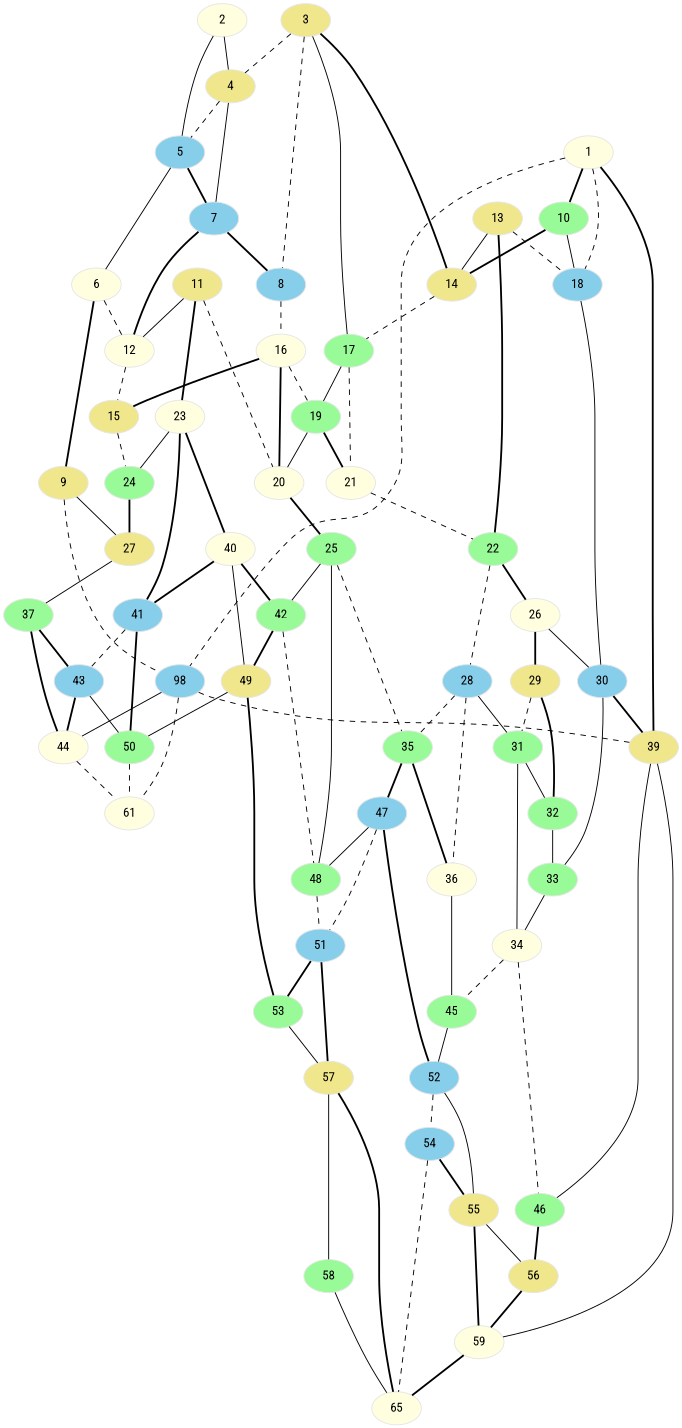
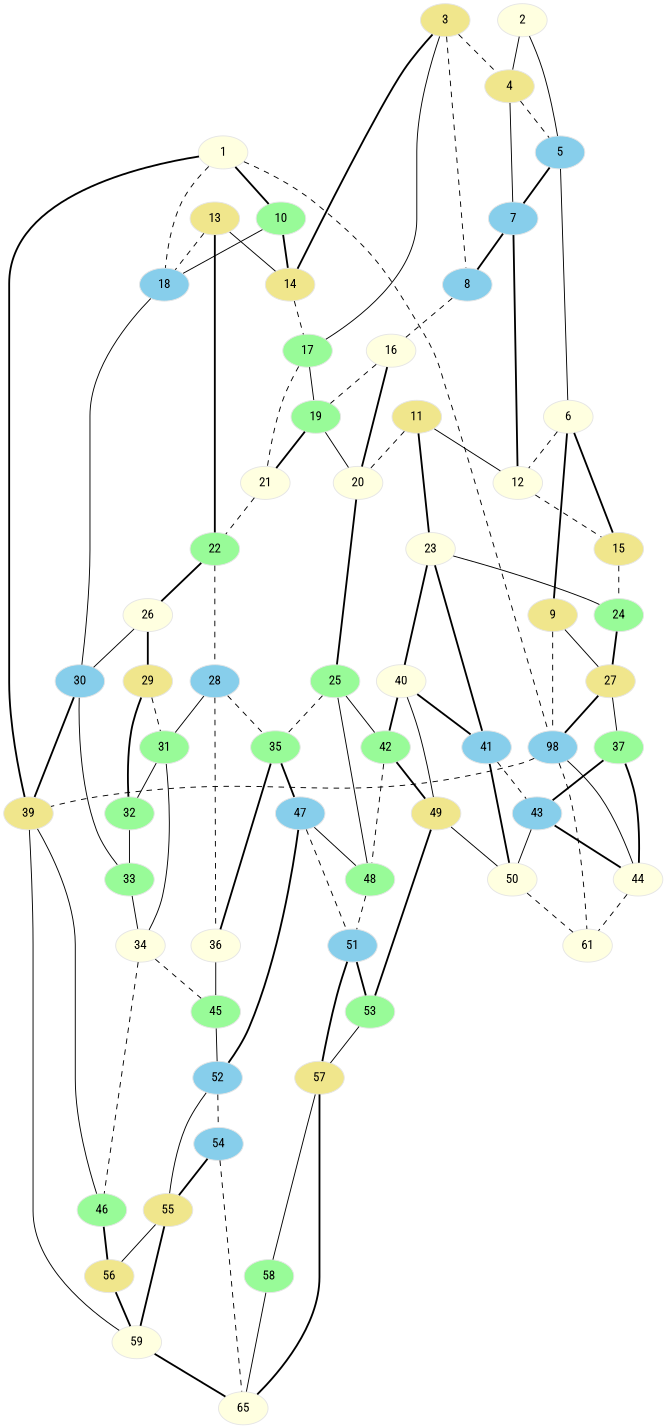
  graph {
    fontname="Roboto Condensed"
    node [color=gray90 fillcolor=palegreen fontname="Roboto Condensed" style=filled]
    edge [fontname="Roboto Condensed" style=bold weight=1.0]
    10
    1 [fillcolor=lightyellow]
    18 [fillcolor=skyblue]
    n4 [fillcolor=skyblue label=98]
    39 [fillcolor=khaki]
    14 [fillcolor=khaki]
    30 [fillcolor=skyblue]
    44 [fillcolor=lightyellow]
    61 [fillcolor=lightyellow]
    46
    59 [fillcolor=lightyellow]
    4 [fillcolor=khaki]
    2 [fillcolor=lightyellow]
    5 [fillcolor=skyblue]
    7 [fillcolor=skyblue]
    6 [fillcolor=lightyellow]
    3 [fillcolor=khaki]
    8 [fillcolor=skyblue]
    17
    16 [fillcolor=lightyellow]
    19
    21 [fillcolor=lightyellow]
    12 [fillcolor=lightyellow]
    9 [fillcolor=khaki]
    15 [fillcolor=khaki]
    27 [fillcolor=khaki]
    24
    20 [fillcolor=lightyellow]
    37
    11 [fillcolor=khaki]
    23 [fillcolor=lightyellow]
    25
    40 [fillcolor=lightyellow]
    41 [fillcolor=skyblue]
    13 [fillcolor=khaki]
    22
    26 [fillcolor=lightyellow]
    28 [fillcolor=skyblue]
    33
    35
    42
    48
    29 [fillcolor=khaki]
    31
    36 [fillcolor=lightyellow]
    49 [fillcolor=khaki]
    43 [fillcolor=skyblue]
-   50
+   50 [fillcolor=lightyellow]
    47 [fillcolor=skyblue]
    51 [fillcolor=skyblue]
    32
    34 [fillcolor=lightyellow]
    45
    52 [fillcolor=skyblue]
    56 [fillcolor=khaki]
    n56 [fillcolor=lightyellow label=65]
    53
    54 [fillcolor=skyblue]
    55 [fillcolor=khaki]
    57 [fillcolor=khaki]
    58
    10 -- 18 [style=solid]
    10 -- 14
    1 -- 10
    1 -- 18 [style=dashed]
    1 -- n4 [style=dashed]
    1 -- 39
    18 -- 30 [style=solid]
    n4 -- 39 [style=dashed]
    n4 -- 44 [style=solid]
    n4 -- 61 [style=dashed]
    39 -- 46 [style=solid]
    39 -- 59 [style=solid]
    14 -- 17 [style=dashed]
    30 -- 39
    30 -- 33 [style=solid]
    44 -- 61 [style=dashed]
    46 -- 56 [weight=2.0]
    59 -- n56
    4 -- 5 [style=dashed]
    4 -- 7 [style=solid]
    2 -- 4 [style=solid]
    2 -- 5 [style=solid]
    5 -- 7
    5 -- 6 [style=solid]
    7 -- 8
    7 -- 12
    6 -- 12 [style=dashed]
    6 -- 9
-   16 -- 15
+   6 -- 15
    3 -- 14
    3 -- 4 [style=dashed]
    3 -- 8 [style=dashed]
    3 -- 17 [style=solid]
    8 -- 16 [style=dashed weight=2.0]
    17 -- 19 [style=solid]
    17 -- 21 [style=dashed]
    16 -- 19 [style=dashed]
    16 -- 20
    19 -- 21
    19 -- 20 [style=solid]
    21 -- 22 [style=dashed]
    12 -- 15 [style=dashed]
    9 -- n4 [style=dashed]
    9 -- 27 [style=solid]
    15 -- 24 [style=dashed]
+   27 -- n4
    27 -- 37 [style=solid]
    24 -- 27
    20 -- 25
    37 -- 44
    37 -- 43
    11 -- 12 [style=solid]
    11 -- 20 [style=dashed]
    11 -- 23
    23 -- 24 [style=solid]
    23 -- 40
    23 -- 41
    25 -- 35 [style=dashed]
    25 -- 42 [style=solid]
    25 -- 48 [style=solid]
    40 -- 41
    40 -- 42
    40 -- 49 [style=solid]
    41 -- 43 [style=dashed]
    41 -- 50
    13 -- 18 [style=dashed]
    13 -- 14 [style=solid]
    13 -- 22
    22 -- 26
    22 -- 28 [style=dashed]
    26 -- 30 [style=solid]
    26 -- 29 [weight=2.0]
    28 -- 35 [style=dashed]
    28 -- 31 [style=solid]
    28 -- 36 [style=dashed]
    33 -- 34 [style=solid]
    35 -- 36
    35 -- 47
    42 -- 48 [style=dashed]
    42 -- 49
    48 -- 51 [style=dashed]
    29 -- 31 [style=dashed]
    29 -- 32
    31 -- 32 [style=solid]
    31 -- 34 [style=solid]
    36 -- 45 [style=solid weight=2.0]
    49 -- 50 [style=solid]
    49 -- 53
    43 -- 44
    43 -- 50 [style=solid]
    50 -- 61 [style=dashed]
    47 -- 48 [style=solid]
    47 -- 51 [style=dashed]
    47 -- 52
    51 -- 53
    51 -- 57
    32 -- 33 [style=solid weight=2.0]
    34 -- 46 [style=dashed]
    34 -- 45 [style=dashed]
    45 -- 52 [style=solid]
    52 -- 54 [style=dashed]
    52 -- 55 [style=solid]
    56 -- 59
    53 -- 57 [style=solid]
    54 -- n56 [style=dashed]
    54 -- 55
    55 -- 59
    55 -- 56 [style=solid]
    57 -- n56
    57 -- 58 [style=solid]
    58 -- n56 [style=solid]
  }
